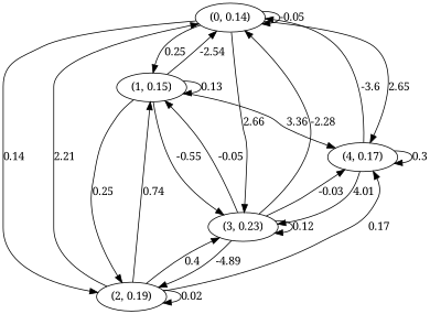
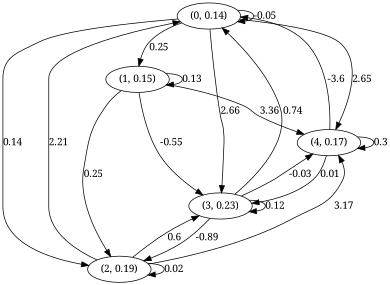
  digraph {
    fontname="Noto Serif"
    node [fontname="Noto Serif"]
    edge [fontname="Noto Serif"]
    n1 [label="(0, 0.14)"]
    n2 [label="(1, 0.15)"]
    n3 [label="(2, 0.19)"]
    n4 [label="(3, 0.23)"]
    n5 [label="(4, 0.17)"]
    n1 -> n1 [label=-0.05]
    n1 -> n2 [label=0.25]
    n1 -> n3 [label=0.14]
    n1 -> n4 [label=2.66]
    n1 -> n5 [label=2.65]
-   n2 -> n1 [label=-2.54]
    n2 -> n2 [label=0.13]
    n2 -> n3 [label=0.25]
    n2 -> n4 [label=-0.55]
    n2 -> n5 [label=3.36]
    n3 -> n1 [label=2.21]
-   n3 -> n2 [label=0.74]
    n3 -> n3 [label=0.02]
-   n3 -> n4 [label=0.4]
-   n3 -> n5 [label=0.17]
-   n4 -> n1 [label=-2.28]
-   n4 -> n2 [label=-0.05]
-   n4 -> n3 [label=-4.89]
+   n3 -> n4 [label=0.6]
+   n3 -> n5 [label=3.17]
+   n4 -> n1 [label=0.74]
+   n4 -> n3 [label=-0.89]
    n4 -> n4 [label=0.12]
    n4 -> n5 [label=-0.03]
    n5 -> n1 [label=-3.6]
-   n5 -> n4 [label=4.01]
+   n5 -> n4 [label=0.01]
    n5 -> n5 [label=0.3]
  }
